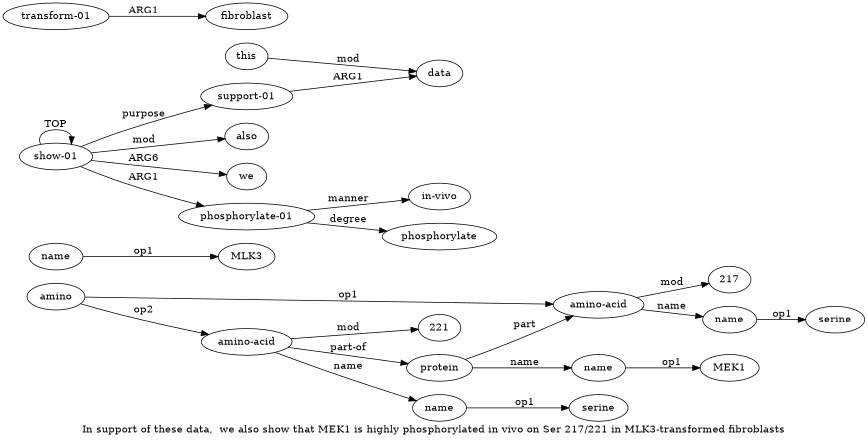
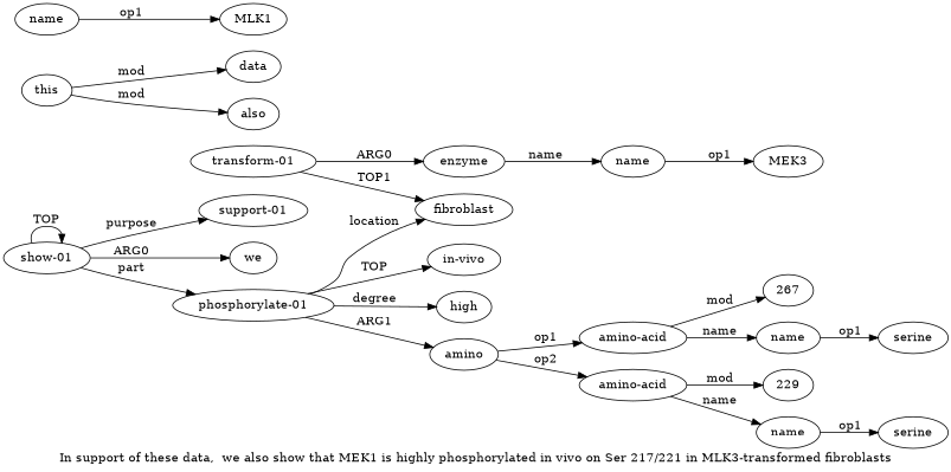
  digraph {
    label="In support of these data,  we also show that MEK1 is highly phosphorylated in vivo on Ser 217/221 in MLK3-transformed fibroblasts"
    rankdir=LR
    node [color=black gold_ind=-1 gold_label=name test_ind=-1 test_label=name]
    edge [color=black gold_label=op1 test_label=op1]
-   n1 [gold_label=217 label=217 test_label=217]
+   n1 [gold_label=217 label=267 test_label=217]
    n2 [gold_label=serine label=serine test_label=serine]
-   n3 [gold_label=221 label=221 test_label=221]
-   n4 [gold_label=MLK3 label=MLK3 test_label=MLK3]
+   n3 [gold_label=221 label=229 test_label=221]
+   n4 [gold_label=MLK3 label=MEK3 test_label=MLK3]
    n5 [gold_ind=15 label=name test_ind=15]
+   n6 [gold_ind=14 gold_label=enzyme label=enzyme test_ind=14 test_label=enzyme]
    n7 [gold_ind=17 gold_label=data label=data test_ind=17 test_label=data]
    n8 [gold_ind=18 gold_label=this label=this test_ind=18 test_label=this]
    n9 [gold_ind=16 gold_label="support-01" label="support-01" test_ind=16 test_label="support-01"]
    n10 [gold_ind=11 gold_label="in-vivo" label="in-vivo" test_ind=11 test_label="in-vivo"]
-   n11 [gold_ind=10 gold_label=high label=phosphorylate test_ind=10 test_label=high]
+   n11 [gold_ind=10 gold_label=high label=high test_ind=10 test_label=high]
    n12 [gold_ind=13 gold_label="transform-01" label="transform-01" test_ind=13 test_label="transform-01"]
    n13 [gold_ind=12 gold_label=fibroblast label=fibroblast test_ind=12 test_label=fibroblast]
    n14 [gold_label=serine label=serine test_label=serine]
    n15 [gold_ind=19 gold_label=also label=also test_ind=19 test_label=also]
    n16 [gold_ind=1 gold_label=we label=we test_ind=1 test_label=we]
    n17 [gold_ind=0 gold_label="show-01" label="show-01" test_ind=0 test_label="show-01"]
    n18 [gold_ind=2 gold_label="phosphorylate-01" label="phosphorylate-01" test_ind=2 test_label="phosphorylate-01"]
    n19 [gold_ind=3 gold_label=slash label=amino test_ind=3 test_label=slash]
    n20 [gold_ind=4 gold_label="amino-acid" label="amino-acid" test_ind=4 test_label="amino-acid"]
    n21 [gold_ind=8 gold_label="amino-acid" label="amino-acid" test_ind=8 test_label="amino-acid"]
    n22 [gold_ind=5 label=name test_ind=5]
-   n23 [gold_ind=6 gold_label=protein label=protein test_ind=6 test_label=protein]
    n24 [gold_ind=9 label=name test_ind=9]
    n25 [gold_ind=7 label=name test_ind=7]
-   n26 [gold_label=MEK1 label=MEK1 test_label=MEK1]
+   n26 [gold_label=MEK1 label=MLK1 test_label=MEK1]
    n5 -> n4 [label=op1]
+   n6 -> n5 [gold_label=name label=name test_label=name]
    n8 -> n7 [gold_label=mod label=mod test_label=mod]
-   n9 -> n7 [gold_label=ARG1 label=ARG1 test_label=ARG1]
-   n12 -> n13 [gold_label=ARG1 label=ARG1 test_label=ARG1]
+   n12 -> n6 [gold_label=ARG0 label=ARG0 test_label=ARG0]
+   n12 -> n13 [gold_label=ARG1 label=TOP1 test_label=ARG1]
    n17 -> n9 [gold_label=purpose label=purpose test_label=purpose]
-   n17 -> n15 [gold_label=mod label=mod test_label=mod]
-   n17 -> n16 [gold_label=ARG0 label=ARG6 test_label=ARG0]
+   n8 -> n15 [gold_label=mod label=mod test_label=mod]
+   n17 -> n16 [gold_label=ARG0 label=ARG0 test_label=ARG0]
    n17 -> n17 [gold_label=TOP label=TOP test_label=TOP]
-   n17 -> n18 [gold_label=ARG1 label=ARG1 test_label=ARG1]
-   n18 -> n10 [gold_label=manner label=manner test_label=manner]
+   n17 -> n18 [gold_label=ARG1 label=part test_label=ARG1]
+   n18 -> n10 [gold_label=manner label=TOP test_label=manner]
    n18 -> n11 [gold_label=degree label=degree test_label=degree]
+   n18 -> n13 [gold_label=location label=location test_label=location]
+   n18 -> n19 [gold_label=ARG1 label=ARG1 test_label=ARG1]
    n19 -> n20 [label=op1]
    n19 -> n21 [gold_label=op2 label=op2 test_label=op2]
    n20 -> n1 [gold_label=mod label=mod test_label=mod]
    n20 -> n22 [gold_label=name label=name test_label=name]
    n21 -> n3 [gold_label=mod label=mod test_label=mod]
-   n21 -> n23 [gold_label="part-of" label="part-of" test_label="part-of"]
    n21 -> n24 [gold_label=name label=name test_label=name]
    n22 -> n2 [label=op1]
-   n23 -> n20 [gold_label=part label=part test_label=part]
-   n23 -> n25 [gold_label=name label=name test_label=name]
    n24 -> n14 [label=op1]
    n25 -> n26 [label=op1]
  }
